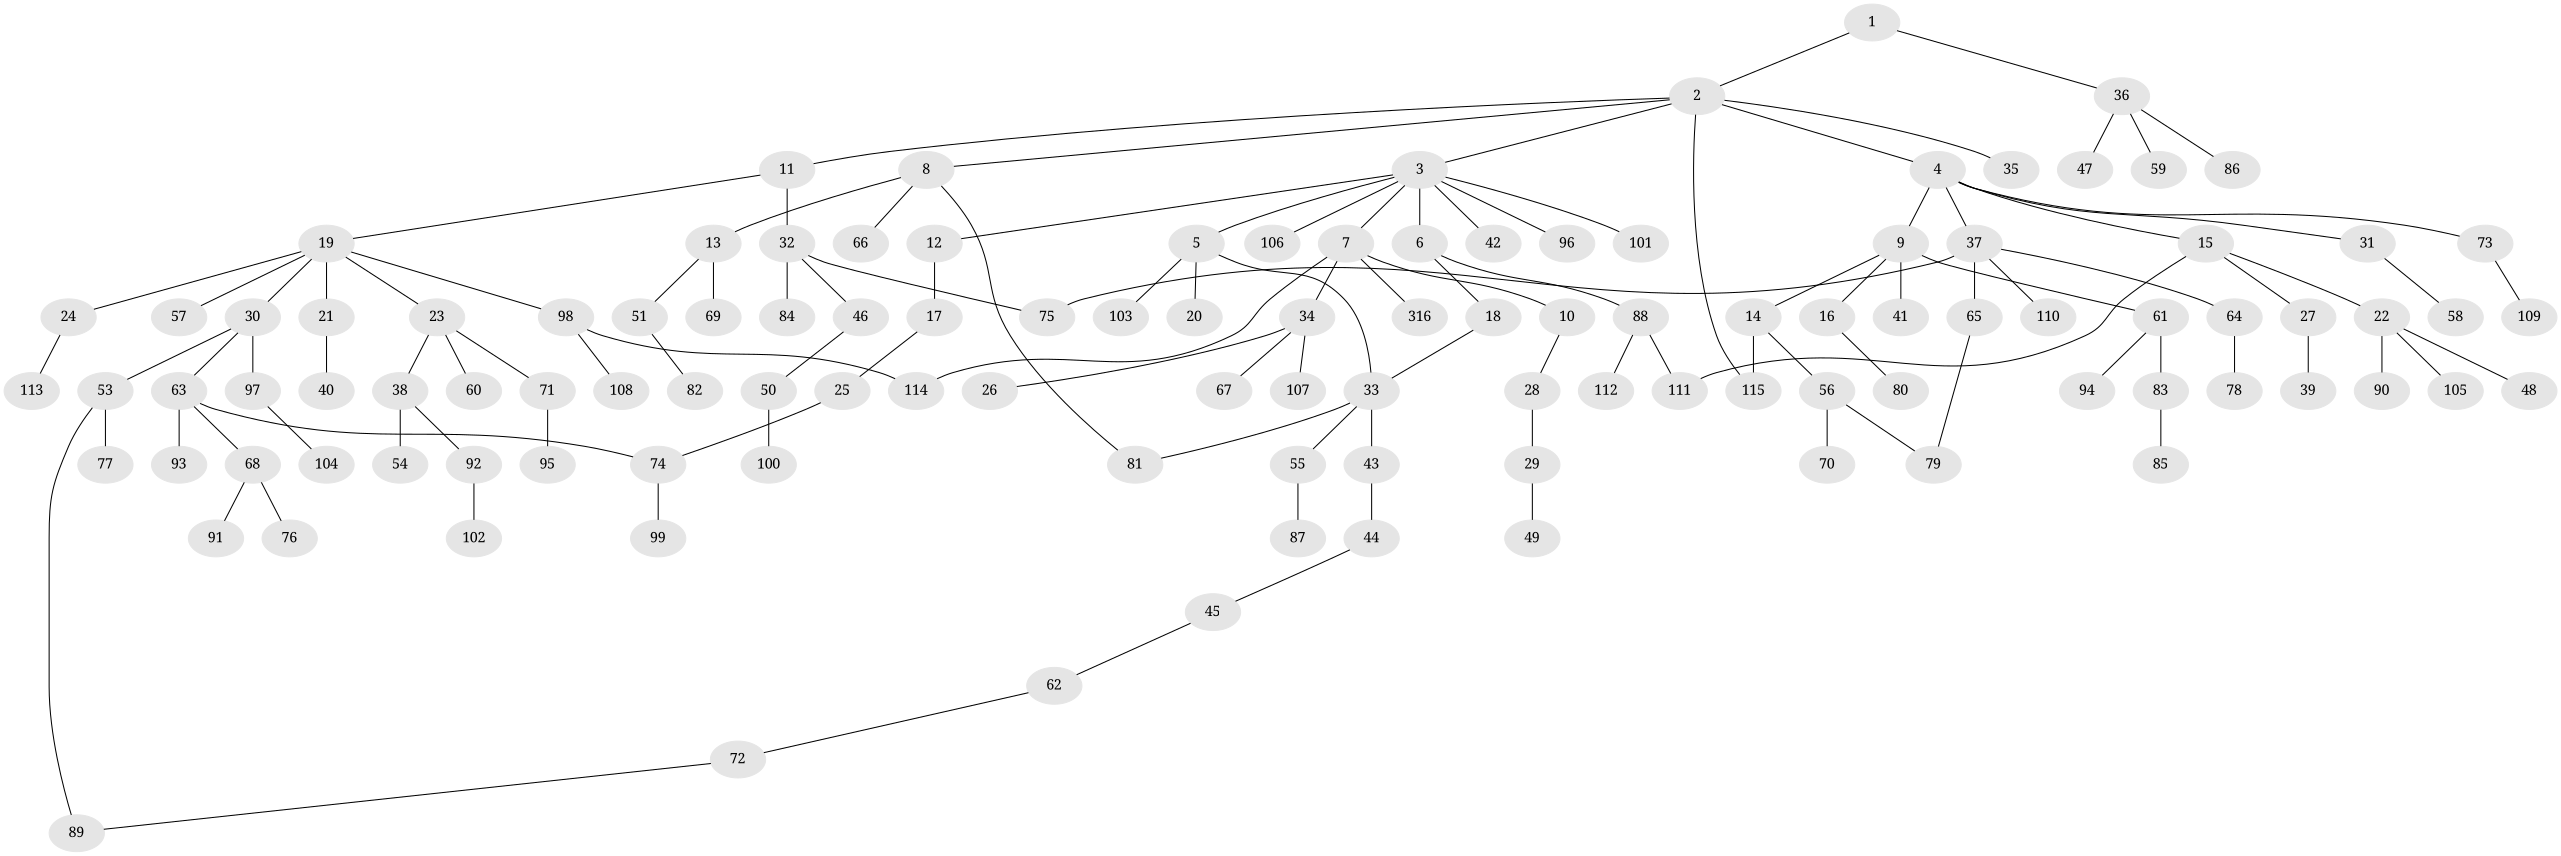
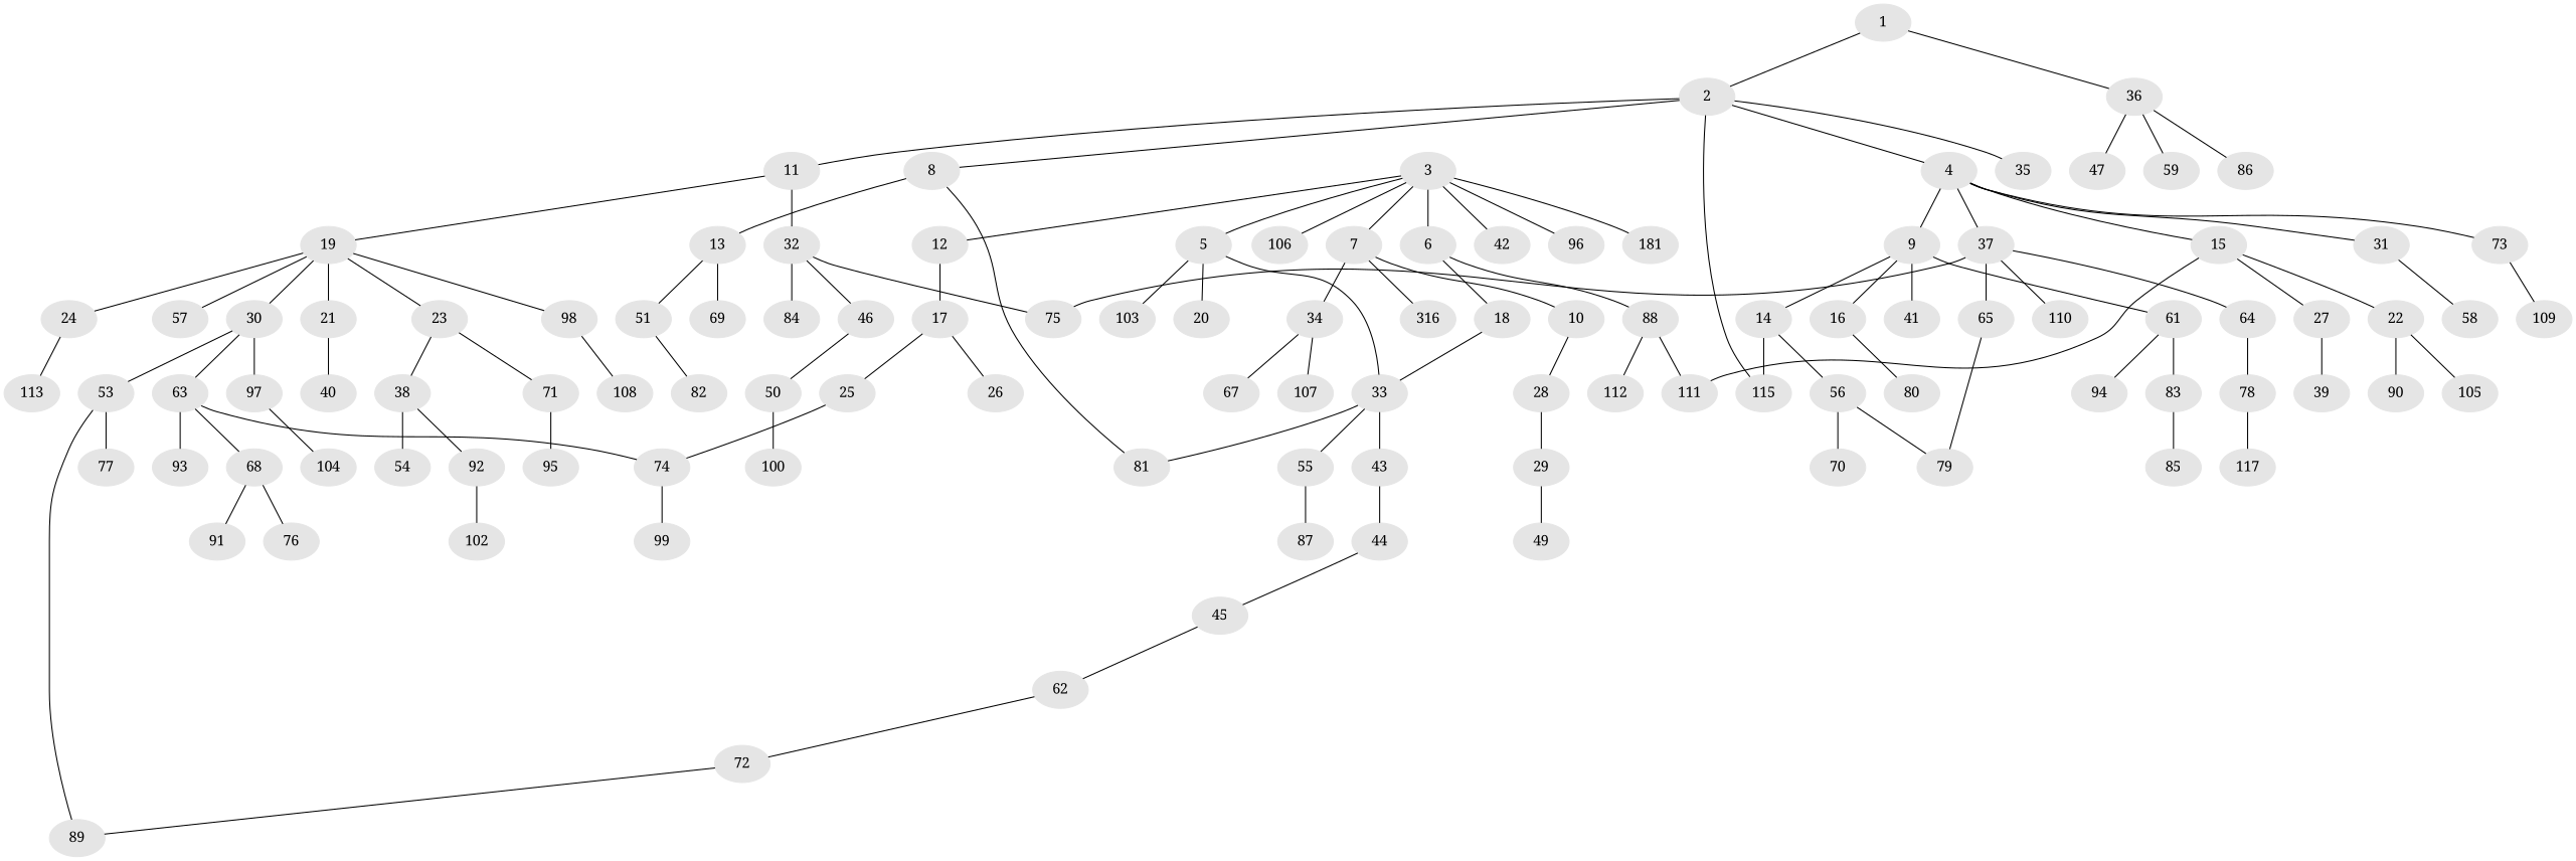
  graph {
    fontname="Noto Serif"
    node [color=gray90 fontname="Noto Serif" style=filled]
    edge [fontname="Noto Serif"]
    1
    2
    36
    3
    4
    8
    11
    35
    115
    47
    59
    86
    5
    6
    7
    12
    42
    96
-   101
+   101 [label=181]
    106
    9
    15
    31
    37
    73
    13
-   66
    81
    19
    32
    20
    33
    103
    18
    88
    10
    34
-   114
    n39 [label=316]
    17
    14
    16
    41
    61
    22
    27
    111
    58
    75
    64
    65
    110
    109
    43
    55
    112
    28
    67
    107
    51
    69
    56
    80
    83
    94
    29
    21
    23
    24
    30
    57
    98
    46
    84
    25
    26
    82
    70
    79
-   48
    90
    105
    39
    74
    40
    38
-   60
    71
    113
    53
    63
    97
    108
    54
    92
    95
    99
    49
    77
    89
    68
    93
    104
    50
    44
    87
    78
    102
    45
    62
    72
    100
    85
    76
    91
+   117
    1 -- 2
    1 -- 36
-   2 -- 3
    2 -- 4
    2 -- 8
    2 -- 11
    2 -- 35
    2 -- 115
    36 -- 47
    36 -- 59
    36 -- 86
    3 -- 5
    3 -- 6
    3 -- 7
    3 -- 12
    3 -- 42
    3 -- 96
    3 -- 101
    3 -- 106
    4 -- 9
    4 -- 15
    4 -- 31
    4 -- 37
    4 -- 73
    8 -- 13
-   8 -- 66
    8 -- 81
    11 -- 19
    11 -- 32
    5 -- 20
    5 -- 33
    5 -- 103
    6 -- 18
    6 -- 88
    7 -- 10
    7 -- 34
-   7 -- 114
    7 -- n39
    12 -- 17
    9 -- 14
    9 -- 16
    9 -- 41
    9 -- 61
    15 -- 22
    15 -- 27
    15 -- 111
    31 -- 58
    37 -- 75
    37 -- 64
    37 -- 65
    37 -- 110
    73 -- 109
    13 -- 51
    13 -- 69
    19 -- 21
    19 -- 23
    19 -- 24
    19 -- 30
    19 -- 57
    19 -- 98
    32 -- 75
    32 -- 46
    32 -- 84
    33 -- 81
    33 -- 43
    33 -- 55
    18 -- 33
    88 -- 111
    88 -- 112
    10 -- 28
    34 -- 67
    34 -- 107
    17 -- 25
-   34 -- 26
+   17 -- 26
    14 -- 115
    14 -- 56
    16 -- 80
    61 -- 83
    61 -- 94
-   22 -- 48
    22 -- 90
    22 -- 105
    27 -- 39
    64 -- 78
    65 -- 79
    43 -- 44
    55 -- 87
    28 -- 29
    51 -- 82
    56 -- 70
    56 -- 79
    83 -- 85
    29 -- 49
    21 -- 40
    23 -- 38
-   23 -- 60
    23 -- 71
    24 -- 113
    30 -- 53
    30 -- 63
    30 -- 97
-   98 -- 114
    98 -- 108
    46 -- 50
    25 -- 74
    74 -- 99
    38 -- 54
    38 -- 92
    71 -- 95
    53 -- 77
    53 -- 89
    63 -- 74
    63 -- 68
    63 -- 93
    97 -- 104
    92 -- 102
    68 -- 76
    68 -- 91
    50 -- 100
    44 -- 45
+   78 -- 117
    45 -- 62
    62 -- 72
    72 -- 89
  }
